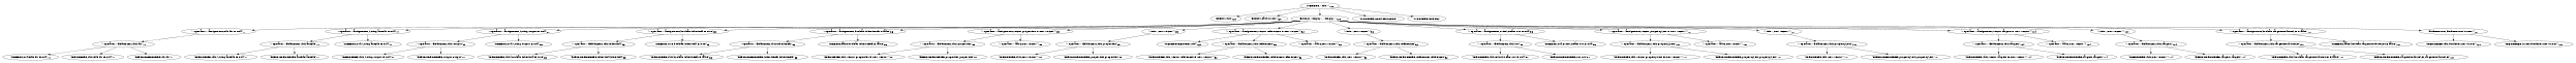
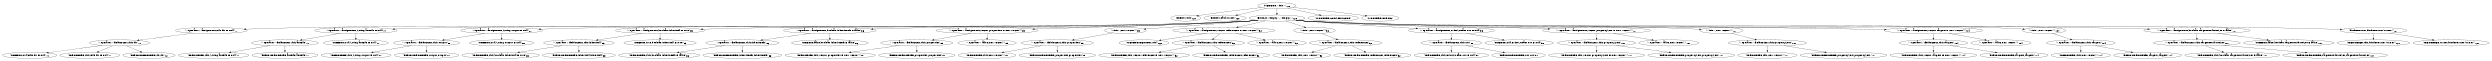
  digraph {
    n1 [label=<(METHOD,&lt;init&gt;)<SUB>120</SUB>>]
    n2 [label=<(PARAM,this)<SUB>120</SUB>>]
    n3 [label=<(PARAM,Task owner)<SUB>120</SUB>>]
    n4 [label=<(BLOCK,&lt;empty&gt;,&lt;empty&gt;)<SUB>120</SUB>>]
    n5 [label=<(MODIFIER,CONSTRUCTOR)>]
    n6 [label=<(MODIFIER,PUBLIC)>]
    n7 [label=<(&lt;operator&gt;.assignment,File dir = null)<SUB>71</SUB>>]
    n8 [label=<(&lt;operator&gt;.assignment,String antFile = null)<SUB>77</SUB>>]
    n9 [label=<(&lt;operator&gt;.assignment,String output = null)<SUB>80</SUB>>]
    n10 [label=<(&lt;operator&gt;.assignment,boolean inheritAll = true)<SUB>83</SUB>>]
    n11 [label=<(&lt;operator&gt;.assignment,boolean inheritRefs = false)<SUB>86</SUB>>]
    n12 [label=<(&lt;operator&gt;.assignment,Vector properties = new Vector())<SUB>89</SUB>>]
    n13 [label=<(&lt;init&gt;,new Vector())<SUB>89</SUB>>]
    n14 [label=<(&lt;operator&gt;.assignment,Vector references = new Vector())<SUB>92</SUB>>]
    n15 [label=<(&lt;init&gt;,new Vector())<SUB>92</SUB>>]
    n16 [label=<(&lt;operator&gt;.assignment,PrintStream out = null)<SUB>98</SUB>>]
    n17 [label=<(&lt;operator&gt;.assignment,Vector propertySets = new Vector())<SUB>101</SUB>>]
    n18 [label=<(&lt;init&gt;,new Vector())<SUB>101</SUB>>]
    n19 [label=<(&lt;operator&gt;.assignment,Vector targets = new Vector())<SUB>104</SUB>>]
    n20 [label=<(&lt;init&gt;,new Vector())<SUB>104</SUB>>]
    n21 [label=<(&lt;operator&gt;.assignment,boolean targetAttributeSet = false)<SUB>107</SUB>>]
    n22 [label=<(bindToOwner,bindToOwner(owner))<SUB>121</SUB>>]
    n23 [label=<(METHOD_RETURN,void)<SUB>122</SUB>>]
    n24 [label=<(&lt;operator&gt;.fieldAccess,this.dir)<SUB>71</SUB>>]
    n25 [label=<(&lt;operator&gt;.fieldAccess,this.antFile)<SUB>77</SUB>>]
    n26 [label=<(LITERAL,null,String antFile = null)<SUB>77</SUB>>]
    n27 [label=<(&lt;operator&gt;.fieldAccess,this.output)<SUB>80</SUB>>]
    n28 [label=<(LITERAL,null,String output = null)<SUB>80</SUB>>]
    n29 [label=<(&lt;operator&gt;.fieldAccess,this.inheritAll)<SUB>83</SUB>>]
    n30 [label=<(LITERAL,true,boolean inheritAll = true)<SUB>83</SUB>>]
    n31 [label=<(&lt;operator&gt;.fieldAccess,this.inheritRefs)<SUB>86</SUB>>]
    n32 [label=<(LITERAL,false,boolean inheritRefs = false)<SUB>86</SUB>>]
    n33 [label=<(&lt;operator&gt;.fieldAccess,this.properties)<SUB>89</SUB>>]
    n34 [label=<(&lt;operator&gt;.alloc,new Vector())<SUB>89</SUB>>]
    n35 [label=<(&lt;operator&gt;.fieldAccess,this.properties)<SUB>89</SUB>>]
    n36 [label=<(&lt;operator&gt;.fieldAccess,this.references)<SUB>92</SUB>>]
    n37 [label=<(&lt;operator&gt;.alloc,new Vector())<SUB>92</SUB>>]
    n38 [label=<(&lt;operator&gt;.fieldAccess,this.references)<SUB>92</SUB>>]
    n39 [label=<(&lt;operator&gt;.fieldAccess,this.out)<SUB>98</SUB>>]
    n40 [label=<(LITERAL,null,PrintStream out = null)<SUB>98</SUB>>]
    n41 [label=<(&lt;operator&gt;.fieldAccess,this.propertySets)<SUB>101</SUB>>]
    n42 [label=<(&lt;operator&gt;.alloc,new Vector())<SUB>101</SUB>>]
    n43 [label=<(&lt;operator&gt;.fieldAccess,this.propertySets)<SUB>101</SUB>>]
    n44 [label=<(&lt;operator&gt;.fieldAccess,this.targets)<SUB>104</SUB>>]
    n45 [label=<(&lt;operator&gt;.alloc,new Vector())<SUB>104</SUB>>]
    n46 [label=<(&lt;operator&gt;.fieldAccess,this.targets)<SUB>104</SUB>>]
    n47 [label=<(&lt;operator&gt;.fieldAccess,this.targetAttributeSet)<SUB>107</SUB>>]
    n48 [label=<(LITERAL,false,boolean targetAttributeSet = false)<SUB>107</SUB>>]
    n49 [label=<(IDENTIFIER,this,bindToOwner(owner))<SUB>121</SUB>>]
    n50 [label=<(IDENTIFIER,owner,bindToOwner(owner))<SUB>121</SUB>>]
    n51 [label=<(LITERAL,null,File dir = null)<SUB>71</SUB>>]
    n52 [label=<(IDENTIFIER,this,File dir = null)<SUB>71</SUB>>]
-   n53 [label=<(FIELD_IDENTIFIER,dir,dir)<SUB>71</SUB>>]
+   n53 [label=<(FIELD_IDENTIFIER,dir,dir)<SUB>72</SUB>>]
    n54 [label=<(IDENTIFIER,this,String antFile = null)<SUB>77</SUB>>]
    n55 [label=<(FIELD_IDENTIFIER,antFile,antFile)<SUB>77</SUB>>]
    n56 [label=<(IDENTIFIER,this,String output = null)<SUB>80</SUB>>]
    n57 [label=<(FIELD_IDENTIFIER,output,output)<SUB>80</SUB>>]
    n58 [label=<(IDENTIFIER,this,boolean inheritAll = true)<SUB>83</SUB>>]
    n59 [label=<(FIELD_IDENTIFIER,inheritAll,inheritAll)<SUB>83</SUB>>]
    n60 [label=<(IDENTIFIER,this,boolean inheritRefs = false)<SUB>86</SUB>>]
    n61 [label=<(FIELD_IDENTIFIER,inheritRefs,inheritRefs)<SUB>86</SUB>>]
    n62 [label=<(IDENTIFIER,this,Vector properties = new Vector())<SUB>89</SUB>>]
    n63 [label=<(FIELD_IDENTIFIER,properties,properties)<SUB>89</SUB>>]
    n64 [label=<(IDENTIFIER,this,new Vector())<SUB>89</SUB>>]
    n65 [label=<(FIELD_IDENTIFIER,properties,properties)<SUB>89</SUB>>]
    n66 [label=<(IDENTIFIER,this,Vector references = new Vector())<SUB>92</SUB>>]
    n67 [label=<(FIELD_IDENTIFIER,references,references)<SUB>92</SUB>>]
    n68 [label=<(IDENTIFIER,this,new Vector())<SUB>92</SUB>>]
    n69 [label=<(FIELD_IDENTIFIER,references,references)<SUB>92</SUB>>]
    n70 [label=<(IDENTIFIER,this,PrintStream out = null)<SUB>98</SUB>>]
    n71 [label=<(FIELD_IDENTIFIER,out,out)<SUB>98</SUB>>]
    n72 [label=<(IDENTIFIER,this,Vector propertySets = new Vector())<SUB>101</SUB>>]
    n73 [label=<(FIELD_IDENTIFIER,propertySets,propertySets)<SUB>101</SUB>>]
    n74 [label=<(IDENTIFIER,this,new Vector())<SUB>101</SUB>>]
    n75 [label=<(FIELD_IDENTIFIER,propertySets,propertySets)<SUB>101</SUB>>]
    n76 [label=<(IDENTIFIER,this,Vector targets = new Vector())<SUB>104</SUB>>]
    n77 [label=<(FIELD_IDENTIFIER,targets,targets)<SUB>104</SUB>>]
    n78 [label=<(IDENTIFIER,this,new Vector())<SUB>104</SUB>>]
    n79 [label=<(FIELD_IDENTIFIER,targets,targets)<SUB>104</SUB>>]
    n80 [label=<(IDENTIFIER,this,boolean targetAttributeSet = false)<SUB>107</SUB>>]
    n81 [label=<(FIELD_IDENTIFIER,targetAttributeSet,targetAttributeSet)<SUB>107</SUB>>]
    n1 -> n2
    n1 -> n3
    n1 -> n4
    n1 -> n5
    n1 -> n6
    n4 -> n7
    n4 -> n8
    n4 -> n9
    n4 -> n10
    n4 -> n11
    n4 -> n12
    n4 -> n13
    n4 -> n14
    n4 -> n15
    n4 -> n16
    n4 -> n17
    n4 -> n18
    n4 -> n19
    n4 -> n20
    n4 -> n21
    n4 -> n22
    n7 -> n24
    n8 -> n25
    n8 -> n26
    n9 -> n27
    n9 -> n28
    n10 -> n29
    n10 -> n30
    n11 -> n31
    n11 -> n32
    n12 -> n33
    n12 -> n34
    n13 -> n35
    n14 -> n23
    n14 -> n36
    n14 -> n37
    n15 -> n38
    n16 -> n39
    n16 -> n40
    n17 -> n41
    n17 -> n42
    n18 -> n43
    n19 -> n44
    n19 -> n45
    n20 -> n46
    n21 -> n47
    n21 -> n48
    n22 -> n49
    n22 -> n50
    n24 -> n51
    n24 -> n52
    n24 -> n53
    n25 -> n54
    n25 -> n55
    n27 -> n56
    n27 -> n57
    n29 -> n58
    n29 -> n59
    n31 -> n60
    n31 -> n61
    n33 -> n62
    n33 -> n63
    n35 -> n64
    n35 -> n65
    n36 -> n66
    n36 -> n67
    n38 -> n68
    n38 -> n69
    n39 -> n70
    n39 -> n71
    n41 -> n72
    n41 -> n73
    n43 -> n74
    n43 -> n75
    n44 -> n76
    n44 -> n77
    n46 -> n78
    n46 -> n79
    n47 -> n80
    n47 -> n81
  }
